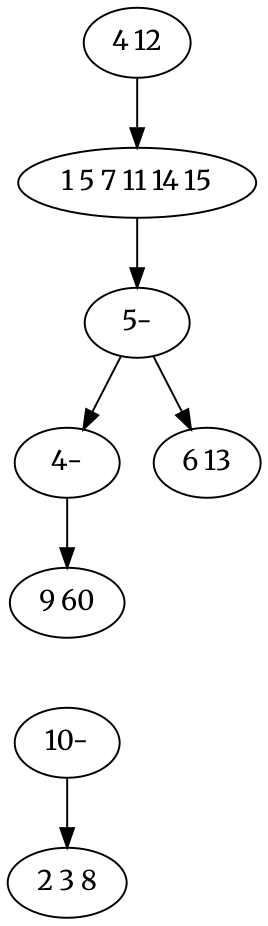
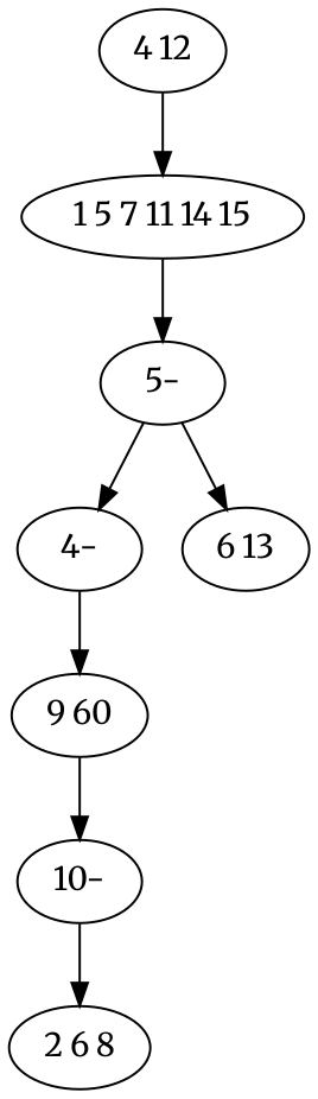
  digraph {
    fontname=Merriweather
    node [fontname=Merriweather]
    edge [fontname=Merriweather]
    n1 [label="4 12"]
    n2 [label="1 5 7 11 14 15"]
    n3 [label="5-"]
    n4 [label="4-"]
    n5 [label="9 60"]
    n6 [label="6 13"]
    n7 [label="10-"]
-   n8 [label="2 3 8"]
+   n8 [label="2 6 8"]
    n1 -> n2
    n2 -> n3
    n3 -> n4
    n3 -> n6
    n4 -> n5
+   n5 -> n7
    n7 -> n8
  }
